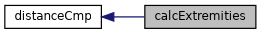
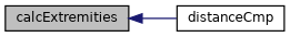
  digraph {
    rankdir=LR
    fontname="DejaVu Sans"
    node [color=black fontname="DejaVu Sans" fontsize=10 shape=record]
    n1 [fillcolor=grey75 fontcolor=black height=0.2 label=calcExtremities style=filled width=0.4]
    n2 [height=0.2 label=distanceCmp width=0.4]
-   n2 -> n1 [color=midnightblue dir=back fontname="DejaVu Sans" fontsize=10 labelfontname=FreeSans labelfontsize=10 style=solid]
+   n1 -> n2 [color=midnightblue dir=back fontname="DejaVu Sans" fontsize=10 labelfontname=FreeSans labelfontsize=10 style=solid]
  }
